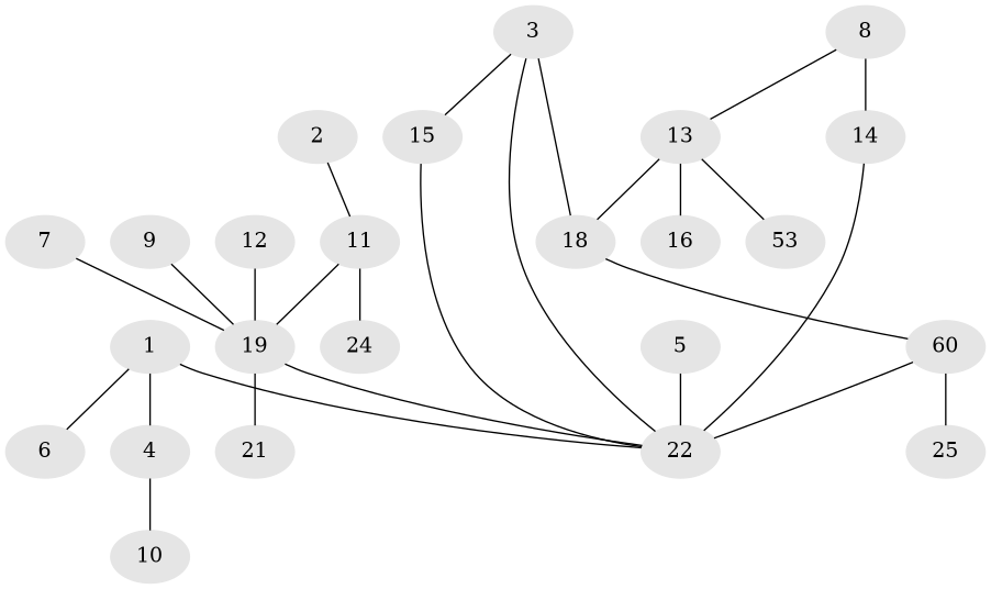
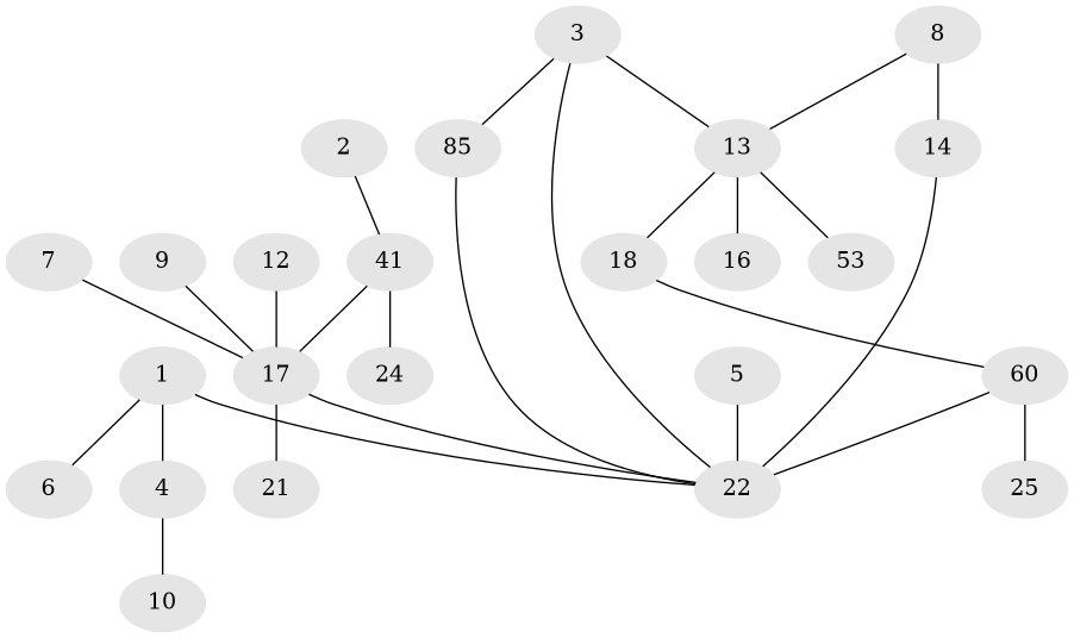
  graph {
    node [color=gray90 style=filled]
    edge [weight=1.0]
    1
    4
    6
    22
    10
    2
-   11
-   17 [label=19]
+   11 [label=41]
+   17
    24
    3
    13
-   15
+   15 [label=85]
    16
    18
    n15 [label=53]
    5
    7
    21
    8
    14
    9
    12
    n23 [label=60]
    25
    1 -- 4
    1 -- 6
    1 -- 22
    4 -- 10
    2 -- 11
    11 -- 17
    11 -- 24
    17 -- 22
    17 -- 21
    3 -- 22
-   3 -- 18
+   3 -- 13
    3 -- 15
    13 -- 16
    13 -- 18
    13 -- n15
    15 -- 22
    18 -- n23
    5 -- 22
    7 -- 17
    8 -- 13
    8 -- 14 [weight=2.0]
    14 -- 22 [weight=2.0]
    9 -- 17
    12 -- 17
    n23 -- 22 [weight=2.0]
    n23 -- 25
  }
